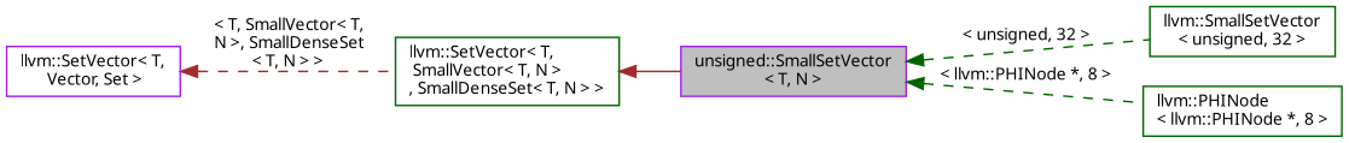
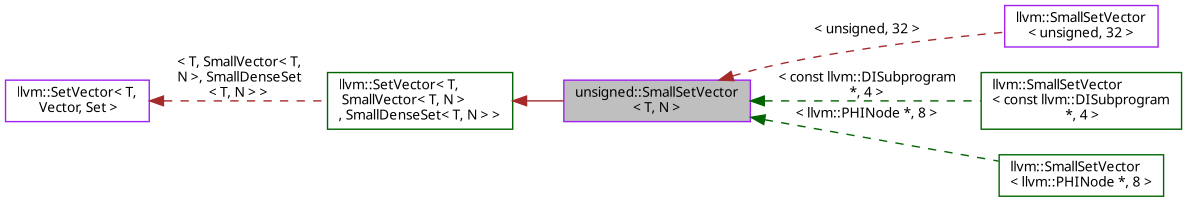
  digraph {
    fontname="Noto Sans"
    rankdir=LR
    node [color=darkgreen fontname="Noto Sans" fontsize=10 shape=box]
    edge [color=darkgreen dir=back fontname="Noto Sans" fontsize=10 labelfontname=Helvetica labelfontsize=10 style=dashed]
    n1 [color=purple fillcolor=grey75 fontcolor=black height=0.2 label="unsigned::SmallSetVector\l\< T, N \>" style=filled width=0.4]
-   n2 [height=0.2 label="llvm::SmallSetVector\l\< unsigned, 32 \>" width=0.4]
-   n4 [height=0.2 label="llvm::PHINode\l\< llvm::PHINode *, 8 \>" width=0.4]
+   n2 [color=purple height=0.2 label="llvm::SmallSetVector\l\< unsigned, 32 \>" width=0.4]
+   n3 [height=0.2 label="llvm::SmallSetVector\l\< const llvm::DISubprogram\l *, 4 \>" width=0.4]
+   n4 [height=0.2 label="llvm::SmallSetVector\l\< llvm::PHINode *, 8 \>" width=0.4]
    n5 [height=0.2 label="llvm::SetVector\< T,\l SmallVector\< T, N \>\l, SmallDenseSet\< T, N \> \>" width=0.4]
    n6 [color=purple height=0.2 label="llvm::SetVector\< T,\l Vector, Set \>" width=0.4]
-   n1 -> n2 [label=" \< unsigned, 32 \>"]
+   n1 -> n2 [color=brown label=" \< unsigned, 32 \>"]
+   n1 -> n3 [label=" \< const llvm::DISubprogram\l *, 4 \>"]
    n1 -> n4 [label=" \< llvm::PHINode *, 8 \>"]
    n5 -> n1 [color=brown style=solid]
    n6 -> n5 [color=brown label=" \< T, SmallVector\< T,\l N \>, SmallDenseSet\l\< T, N \> \>"]
  }
